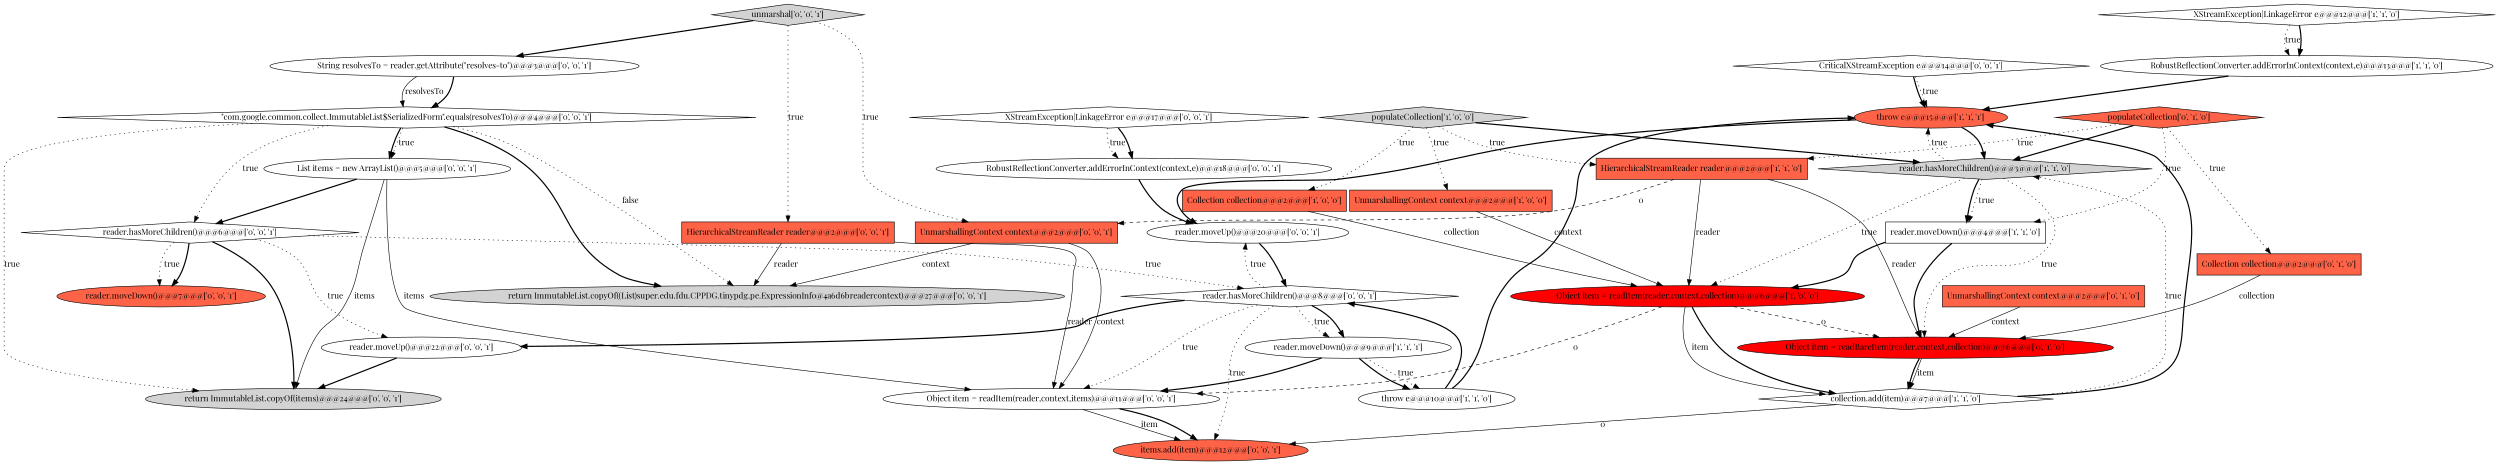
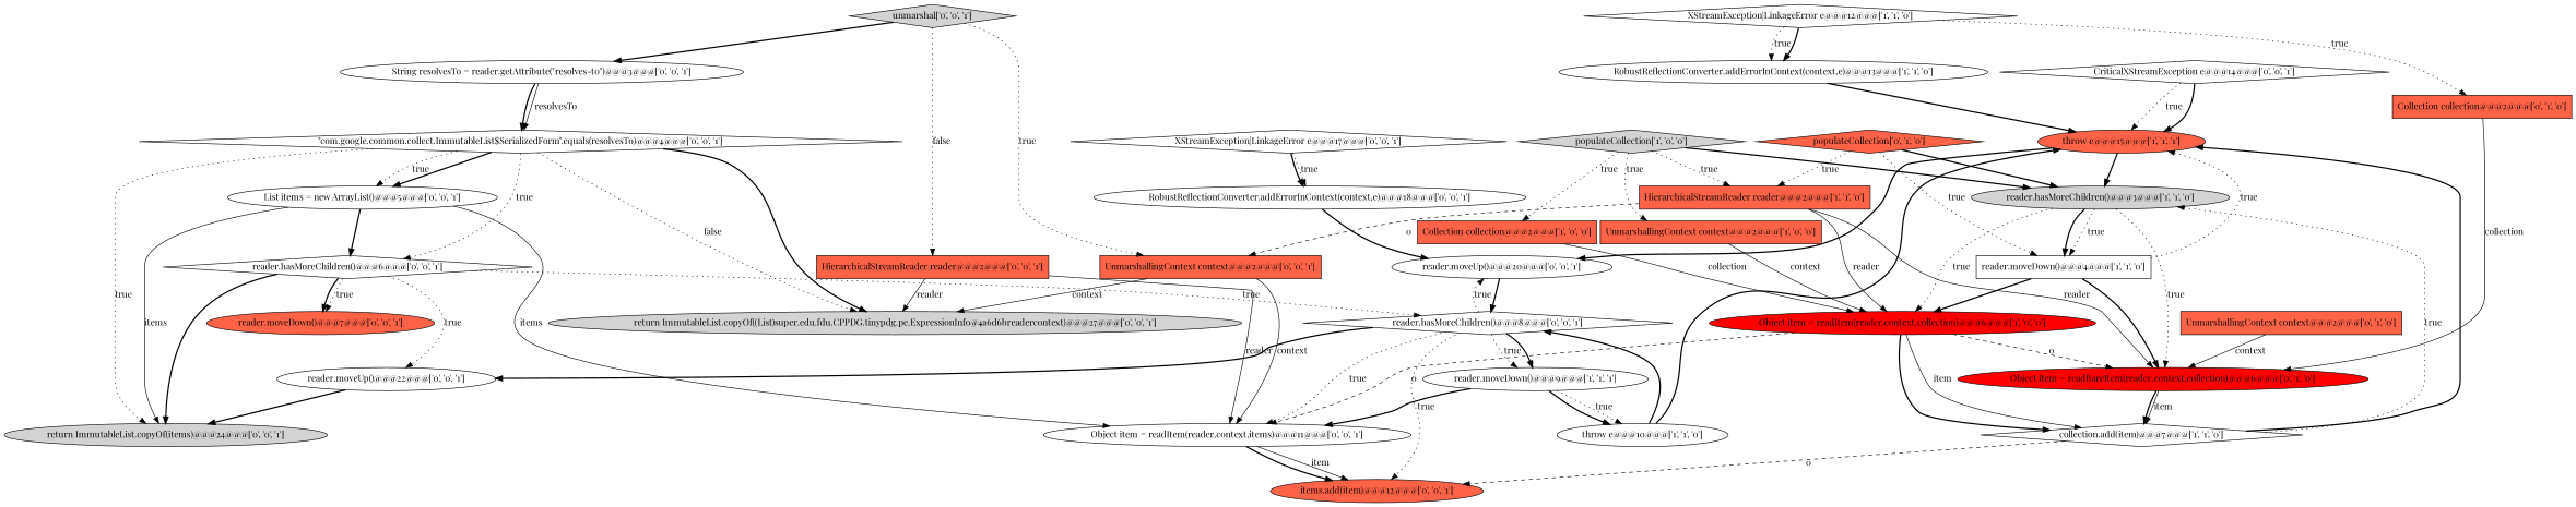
  digraph {
    fontname="Playfair Display"
    node [fillcolor=white fontname="Playfair Display" shape=ellipse style=filled]
    edge [fontname="Playfair Display" style=bold]
    n1 [label="CriticalXStreamException e@@@14@@@['0', '0', '1']" shape=diamond]
    n2 [fillcolor=tomato label="throw e@@@15@@@['1', '1', '1']"]
-   n3 [fillcolor=lightgray label="reader.hasMoreChildren()@@@3@@@['1', '1', '0']" shape=diamond]
+   n3 [fillcolor=lightgray label="reader.hasMoreChildren()@@@3@@@['1', '1', '0']"]
    n4 [label="reader.moveUp()@@@20@@@['0', '0', '1']"]
    n5 [label="RobustReflectionConverter.addErrorInContext(context,e)@@@13@@@['1', '1', '0']"]
    n6 [label="reader.moveDown()@@@9@@@['1', '1', '1']"]
    n7 [label="Object item = readItem(reader,context,items)@@@11@@@['0', '0', '1']"]
    n8 [label="throw e@@@10@@@['1', '1', '0']"]
    n9 [fillcolor=tomato label="items.add(item)@@@12@@@['0', '0', '1']"]
    n10 [label="reader.hasMoreChildren()@@@8@@@['0', '0', '1']" shape=diamond]
    n11 [fillcolor=tomato label="HierarchicalStreamReader reader@@@2@@@['0', '0', '1']" shape=box]
    n12 [fillcolor=lightgray label="return ImmutableList.copyOf((List)super.edu.fdu.CPPDG.tinypdg.pe.ExpressionInfo@4a6d6breadercontext)@@@27@@@['0', '0', '1']"]
    n13 [label="List items = new ArrayList()@@@5@@@['0', '0', '1']"]
    n14 [fillcolor=lightgray label="return ImmutableList.copyOf(items)@@@24@@@['0', '0', '1']"]
    n15 [label="reader.hasMoreChildren()@@@6@@@['0', '0', '1']" shape=diamond]
    n16 [label="reader.moveUp()@@@22@@@['0', '0', '1']"]
    n17 [fillcolor=tomato label="reader.moveDown()@@@7@@@['0', '0', '1']"]
    n18 [label="reader.moveDown()@@@4@@@['1', '1', '0']" shape=box]
    n19 [fillcolor=red label="Object item = readBareItem(reader,context,collection)@@@6@@@['0', '1', '0']"]
    n20 [fillcolor=red label="Object item = readItem(reader,context,collection)@@@6@@@['1', '0', '0']"]
    n21 [label="collection.add(item)@@@7@@@['1', '1', '0']" shape=diamond]
    n22 [fillcolor=tomato label="UnmarshallingContext context@@@2@@@['0', '0', '1']" shape=box]
    n23 [fillcolor=tomato label="populateCollection['0', '1', '0']" shape=diamond]
    n24 [fillcolor=tomato label="HierarchicalStreamReader reader@@@2@@@['1', '1', '0']" shape=box]
    n25 [fillcolor=tomato label="Collection collection@@@2@@@['0', '1', '0']" shape=box]
    n26 [fillcolor=tomato label="UnmarshallingContext context@@@2@@@['0', '1', '0']" shape=box]
    n27 [label="XStreamException|LinkageError e@@@17@@@['0', '0', '1']" shape=diamond]
    n28 [label="RobustReflectionConverter.addErrorInContext(context,e)@@@18@@@['0', '0', '1']"]
    n29 [label="String resolvesTo = reader.getAttribute(\"resolves-to\")@@@3@@@['0', '0', '1']"]
    n30 [label="\"com.google.common.collect.ImmutableList$SerializedForm\".equals(resolvesTo)@@@4@@@['0', '0', '1']" shape=diamond]
    n31 [fillcolor=lightgray label="populateCollection['1', '0', '0']" shape=diamond]
    n32 [fillcolor=tomato label="UnmarshallingContext context@@@2@@@['1', '0', '0']" shape=box]
    n33 [fillcolor=tomato label="Collection collection@@@2@@@['1', '0', '0']" shape=box]
    n34 [label="XStreamException|LinkageError e@@@12@@@['1', '1', '0']" shape=diamond]
    n35 [fillcolor=lightgray label="unmarshal['0', '0', '1']" shape=diamond]
    n1 -> n2 [label=true style=dotted]
    n1 -> n2
    n2 -> n3
    n2 -> n4
-   n3 -> n2 [label=true style=dotted]
+   n18 -> n2 [label=true style=dotted]
    n3 -> n18 [label=true style=dotted]
    n3 -> n18
    n3 -> n19 [label=true style=dotted]
    n3 -> n20 [label=true style=dotted]
    n4 -> n10
    n5 -> n2
    n6 -> n7
    n6 -> n8 [label=true style=dotted]
    n6 -> n8
    n7 -> n9 [label=item style=solid]
    n7 -> n9
    n8 -> n2
    n8 -> n10
    n10 -> n4 [label=true style=dotted]
    n10 -> n6 [label=true style=dotted]
    n10 -> n6
    n10 -> n7 [label=true style=dotted]
    n10 -> n9 [label=true style=dotted]
    n10 -> n16
    n11 -> n7 [label=reader style=solid]
    n11 -> n12 [label=reader style=solid]
    n13 -> n7 [label=items style=solid]
    n13 -> n14 [label=items style=solid]
    n13 -> n15
    n15 -> n10 [label=true style=dotted]
    n15 -> n14
    n15 -> n16 [label=true style=dotted]
    n15 -> n17 [label=true style=dotted]
    n15 -> n17
    n16 -> n14
    n18 -> n19
    n18 -> n20
    n19 -> n21 [label=item style=solid]
    n19 -> n21
    n20 -> n7 [label=0 style=dashed]
    n20 -> n19 [label=0 style=dashed]
    n20 -> n21
    n20 -> n21 [label=item style=solid]
    n21 -> n2
    n21 -> n3 [label=true style=dotted]
-   n21 -> n9 [label=0 style=solid]
+   n21 -> n9 [label=0 style=dashed]
    n22 -> n7 [label=context style=solid]
    n22 -> n12 [label=context style=solid]
    n23 -> n3
    n23 -> n18 [label=true style=dotted]
    n23 -> n24 [label=true style=dotted]
-   n23 -> n25 [label=true style=dotted]
+   n34 -> n25 [label=true style=dotted]
    n24 -> n19 [label=reader style=solid]
    n24 -> n20 [label=reader style=solid]
    n24 -> n22 [label=0 style=dashed]
    n25 -> n19 [label=collection style=solid]
    n26 -> n19 [label=context style=solid]
    n27 -> n28 [label=true style=dotted]
    n27 -> n28
    n28 -> n4
    n29 -> n30
    n29 -> n30 [label=resolvesTo style=solid]
    n30 -> n12
    n30 -> n12 [label=false style=dotted]
    n30 -> n13
    n30 -> n13 [label=true style=dotted]
    n30 -> n14 [label=true style=dotted]
    n30 -> n15 [label=true style=dotted]
    n31 -> n3
    n31 -> n24 [label=true style=dotted]
    n31 -> n32 [label=true style=dotted]
    n31 -> n33 [label=true style=dotted]
    n32 -> n20 [label=context style=solid]
    n33 -> n20 [label=collection style=solid]
    n34 -> n5 [label=true style=dotted]
    n34 -> n5
-   n35 -> n11 [label=true style=dotted]
+   n35 -> n11 [label=false style=dotted]
    n35 -> n22 [label=true style=dotted]
    n35 -> n29
  }
